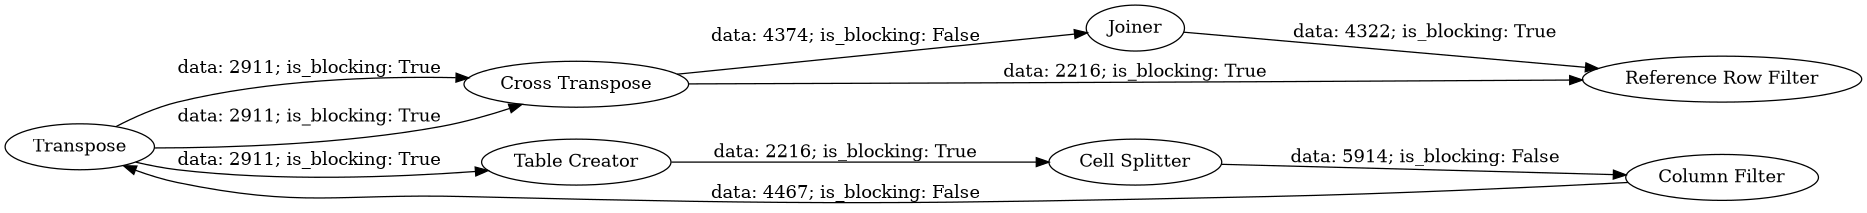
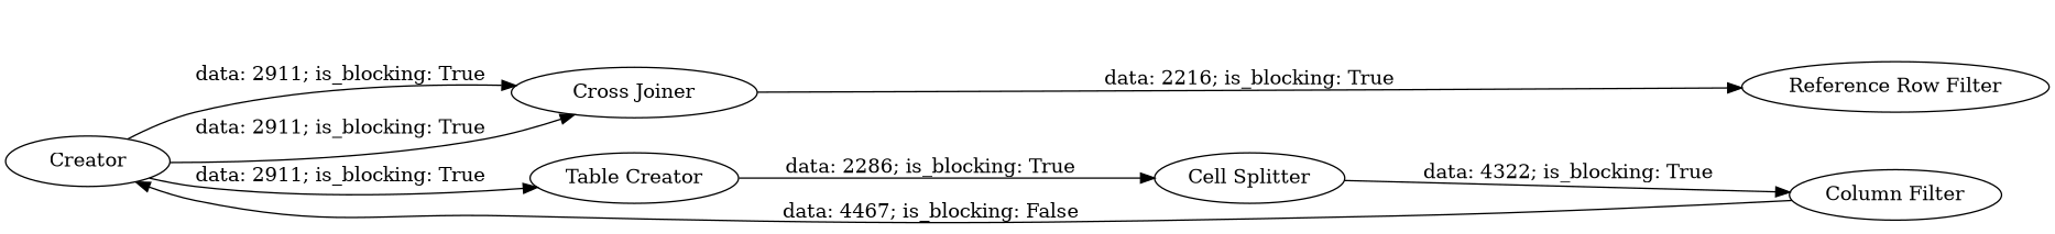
  digraph {
    rankdir=LR
-   n1 [label=Joiner]
    n2 [label="Reference Row Filter"]
-   n3 [label=Transpose]
-   n4 [label="Cross Transpose"]
+   n3 [label=Creator]
+   n4 [label="Cross Joiner"]
    n5 [label="Table Creator"]
    n6 [label="Cell Splitter"]
    n7 [label="Column Filter"]
-   n1 -> n2 [label="data: 4322; is_blocking: True"]
    n3 -> n4 [label="data: 2911; is_blocking: True"]
    n3 -> n4 [label="data: 2911; is_blocking: True"]
    n3 -> n5 [label="data: 2911; is_blocking: True"]
-   n4 -> n1 [label="data: 4374; is_blocking: False"]
    n4 -> n2 [label="data: 2216; is_blocking: True"]
-   n5 -> n6 [label="data: 2216; is_blocking: True"]
-   n6 -> n7 [label="data: 5914; is_blocking: False"]
+   n5 -> n6 [label="data: 2286; is_blocking: True"]
+   n6 -> n7 [label="data: 4322; is_blocking: True"]
    n7 -> n3 [label="data: 4467; is_blocking: False"]
  }
